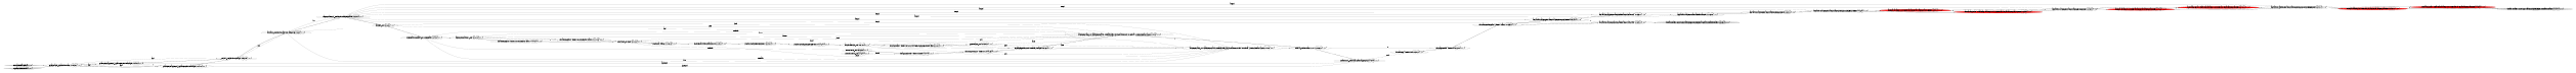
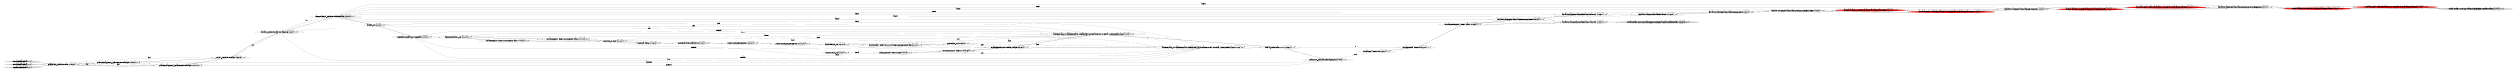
  digraph {
    rankdir=LR
    node [fillcolor=white shape=ellipse style=filled]
    edge [style=bold]
    n1 [label="Path jobFile = mock()@@@8@@@['1', '1', '1']"]
    n2 [label="TaskAttemptImpl taImpl = new MapTaskAttemptImpl(taskId,1,eventHandler,jobFile,1,splits,jobConf,taListener,mock(),new Credentials(),SystemClock.getInstance(),appCtx)@@@27@@@['1', '1', '0']"]
    n3 [label="TaskAttemptImpl taImpl = new MapTaskAttemptImpl(taskId,1,eventHandler,jobFile,1,splits,jobConf,taListener,new Token(),new Credentials(),SystemClock.getInstance(),appCtx)@@@27@@@['0', '0', '1']"]
    n4 [label="MockEventHandler eventHandler = new MockEventHandler()@@@9@@@['1', '1', '1']"]
    n5 [label="NodeId nid = NodeId.newInstance(\"127.0.0.1\",0)@@@28@@@['1', '1', '1']"]
    n6 [label="TaskAttemptListener taListener = mock()@@@10@@@['1', '1', '1']"]
    n7 [label="setupTaskAttemptFinishingMonitor(eventHandler,jobConf,appCtx)@@@26@@@['1', '1', '1']"]
    n8 [label="taImpl.handle(new TaskAttemptContainerAssignedEvent(attemptId,container,mock()))@@@35@@@['1', '1', '0']"]
    n9 [label="taImpl.handle(new TaskAttemptContainerLaunchedEvent(attemptId,0))@@@36@@@['1', '1', '0']"]
    n10 [label="taImpl.handle(new TaskAttemptEvent(attemptId,TaskAttemptEventType.TA_DONE))@@@37@@@['1', '1', '0']"]
    n11 [label="TaskAttemptId attemptId = MRBuilderUtils.newTaskAttemptId(taskId,0)@@@7@@@['1', '1', '1']"]
    n12 [label="taImpl.handle(new TaskAttemptDiagnosticsUpdateEvent(attemptId,\"Task got killed\"))@@@34@@@['0', '0', '1']"]
    n13 [label="taImpl.handle(new TaskAttemptEvent(attemptId,TaskAttemptEventType.TA_KILL))@@@40@@@['1', '1', '0']"]
    n14 [label="taImpl.handle(new TaskAttemptEvent(attemptId,TaskAttemptEventType.TA_TOO_MANY_FETCH_FAILURE))@@@42@@@['1', '1', '0']"]
    n15 [label="taImpl.handle(new TaskAttemptEvent(attemptId,TaskAttemptEventType.TA_SCHEDULE))@@@34@@@['1', '1', '0']"]
    n16 [label="taImpl.handle(new TaskAttemptEvent(attemptId,TaskAttemptEventType.TA_CONTAINER_COMPLETED))@@@38@@@['1', '1', '0']"]
    n17 [fillcolor=lightgray label="assertFalse(\"InternalError occurred trying to handle TA_DIAGNOSTICS_UPDATE on assigned task\",eventHandler.internalError)@@@35@@@['0', '0', '1']"]
    n18 [fillcolor=red label="assertEquals(\"Task attempt is not in KILLED state\",taImpl.getState(),TaskAttemptState.KILLED)@@@41@@@['1', '0', '0']"]
    n19 [fillcolor=red label="assertThat(taImpl.getState()).withFailMessage(\"Task attempt is not in KILLED state\").isEqualTo(TaskAttemptState.KILLED)@@@41@@@['0', '1', '0']"]
    n20 [fillcolor=red label="assertThat(taImpl.getState()).withFailMessage(\"Task attempt is not in KILLED state, still\").isEqualTo(TaskAttemptState.KILLED)@@@43@@@['0', '1', '0']"]
    n21 [fillcolor=red label="assertEquals(\"Task attempt is not in KILLED state, still\",taImpl.getState(),TaskAttemptState.KILLED)@@@43@@@['1', '0', '0']"]
    n22 [fillcolor=red label="assertEquals(\"Task attempt is not in succeeded state\",taImpl.getState(),TaskAttemptState.SUCCEEDED)@@@39@@@['1', '0', '0']"]
    n23 [fillcolor=red label="assertThat(taImpl.getState()).withFailMessage(\"Task attempt is not in SUCCEEDED state\").isEqualTo(TaskAttemptState.SUCCEEDED)@@@39@@@['0', '1', '0']"]
    n24 [label="when(container.getNodeId()).thenReturn(nid)@@@32@@@['1', '1', '1']"]
    n25 [label="when(container.getNodeHttpAddress()).thenReturn(\"localhost:0\")@@@33@@@['1', '1', '1']"]
    n26 [fillcolor=lightgray label="assertFalse(\"InternalError occurred trying to handle TA_CONTAINER_CLEANED\",eventHandler.internalError)@@@44@@@['1', '1', '0']"]
-   n27 [label="Resource resource = mock()@@@23@@@['1', '1', '1']"]
    n28 [label="when(appCtx.getClusterInfo()).thenReturn(clusterInfo)@@@24@@@['1', '1', '1']"]
    n29 [label="when(resource.getMemorySize()).thenReturn(1024L)@@@25@@@['1', '1', '1']"]
+   n30 [fillcolor=lightgray label="testTooManyFetchFailureAfterKill['0', '1', '0']" shape=diamond]
    n31 [label="ApplicationId appId = ApplicationId.newInstance(1,2)@@@3@@@['1', '1', '1']"]
    n32 [label="ApplicationAttemptId appAttemptId = ApplicationAttemptId.newInstance(appId,0)@@@4@@@['1', '1', '0']"]
    n33 [label="JobId jobId = MRBuilderUtils.newJobId(appId,1)@@@5@@@['1', '1', '1']"]
    n34 [label="ApplicationAttemptId appAttemptId = ApplicationAttemptId.newInstance(appId,0)@@@4@@@['0', '0', '1']"]
    n35 [label="ContainerId contId = ContainerId.newContainerId(appAttemptId,3)@@@29@@@['1', '1', '1']"]
    n36 [label="when(container.getId()).thenReturn(contId)@@@31@@@['1', '1', '1']"]
    n37 [label="jobConf.set(MRJobConfig.APPLICATION_ATTEMPT_ID,\"10\")@@@16@@@['1', '1', '1']"]
    n38 [label="TaskSplitMetaInfo splits = mock()@@@17@@@['1', '1', '1']"]
    n39 [label="when(splits.getLocations()).thenReturn(new String((((edu.fdu.CPPDG.tinypdg.pe.ExpressionInfo@4f5b30)@@@18@@@['1', '1', '1']"]
    n40 [label="when(taListener.getAddress()).thenReturn(new InetSocketAddress(\"localhost\",0))@@@11@@@['1', '1', '0']"]
    n41 [label="when(taListener.getAddress()).thenReturn(new InetSocketAddress(\"localhost\",0))@@@11@@@['0', '0', '1']"]
    n42 [label="JobConf jobConf = new JobConf()@@@12@@@['1', '1', '1']"]
    n43 [label="jobConf.setClass(\"fs.file.impl\",,)@@@13@@@['1', '1', '1']"]
    n44 [label="jobConf.setBoolean(\"fs.file.impl.disable.cache\",true)@@@14@@@['1', '1', '1']"]
    n45 [label="jobConf.set(JobConf.MAPRED_MAP_TASK_ENV,\"\")@@@15@@@['1', '1', '1']"]
    n46 [fillcolor=lightgray label="testTooManyFetchFailureAfterKill['1', '0', '0']" shape=diamond]
    n47 [label="TaskId taskId = MRBuilderUtils.newTaskId(jobId,1,TaskType.MAP)@@@6@@@['1', '1', '1']"]
    n48 [label="AppContext appCtx = mock()@@@21@@@['1', '1', '1']"]
    n49 [fillcolor=lightgray label="testAppDiagnosticEventOnNewTask['0', '0', '1']" shape=diamond]
    n50 [label="ClusterInfo clusterInfo = mock()@@@22@@@['1', '1', '1']"]
    n1 -> n2 [label=jobFile style=solid]
    n1 -> n3 [label=jobFile style=solid]
    n1 -> n4
    n2 -> n3 [label=0 style=dashed]
    n2 -> n5
    n3 -> n5
    n4 -> n2 [label=eventHandler style=solid]
    n4 -> n3 [label=eventHandler style=solid]
    n4 -> n6
    n4 -> n7 [label=eventHandler style=solid]
    n5 -> n24 [label=nid style=solid]
    n5 -> n35
    n6 -> n2 [label=taListener style=solid]
    n6 -> n3 [label=taListener style=solid]
    n6 -> n40
    n6 -> n41
    n7 -> n2
    n7 -> n3
    n8 -> n9
    n9 -> n10
    n10 -> n16
    n11 -> n1
    n11 -> n8 [label=attemptId style=solid]
    n11 -> n9 [label=attemptId style=solid]
    n11 -> n10 [label=attemptId style=solid]
    n11 -> n12 [label=attemptId style=solid]
    n11 -> n13 [label=attemptId style=solid]
    n11 -> n14 [label=attemptId style=solid]
    n11 -> n15 [label=attemptId style=solid]
    n11 -> n16 [label=attemptId style=solid]
    n12 -> n17
    n13 -> n18
    n13 -> n19
    n14 -> n20
    n14 -> n21
    n15 -> n8
    n15 -> n12 [label=0 style=dashed]
    n16 -> n22
    n16 -> n23
    n18 -> n14
    n18 -> n19 [label=0 style=dashed]
    n19 -> n14
    n20 -> n26
    n21 -> n20 [label=0 style=dashed]
    n21 -> n26
    n22 -> n13
    n22 -> n23 [label=0 style=dashed]
    n23 -> n13
    n24 -> n25
    n25 -> n12
    n25 -> n15
-   n27 -> n28
    n28 -> n29
    n29 -> n7
+   n30 -> n31
    n31 -> n32
    n31 -> n32 [label=appId style=solid]
    n31 -> n33 [label=appId style=solid]
    n31 -> n34 [label=appId style=solid]
    n31 -> n34
    n32 -> n33
    n32 -> n34 [label=0 style=dashed]
    n32 -> n35 [label=appAttemptId style=solid]
    n33 -> n47 [label=jobId style=solid]
    n33 -> n47
    n34 -> n33
    n34 -> n35 [label=appAttemptId style=solid]
    n35 -> n36 [label=contId style=solid]
    n36 -> n24
    n37 -> n38
    n38 -> n2 [label=splits style=solid]
    n38 -> n3 [label=splits style=solid]
    n38 -> n39
    n39 -> n48
    n40 -> n41 [label=0 style=dashed]
    n40 -> n42
    n41 -> n42
    n42 -> n2 [label=jobConf style=solid]
    n42 -> n3 [label=jobConf style=solid]
    n42 -> n7 [label=jobConf style=solid]
    n42 -> n43
    n43 -> n44
    n44 -> n45
    n45 -> n37
    n46 -> n31
    n47 -> n2 [label=taskId style=solid]
    n47 -> n3 [label=taskId style=solid]
    n47 -> n11 [label=taskId style=solid]
    n47 -> n11
    n48 -> n2 [label=appCtx style=solid]
    n48 -> n3 [label=appCtx style=solid]
    n48 -> n7 [label=appCtx style=solid]
    n49 -> n31
    n50 -> n28 [label=clusterInfo style=solid]
  }
